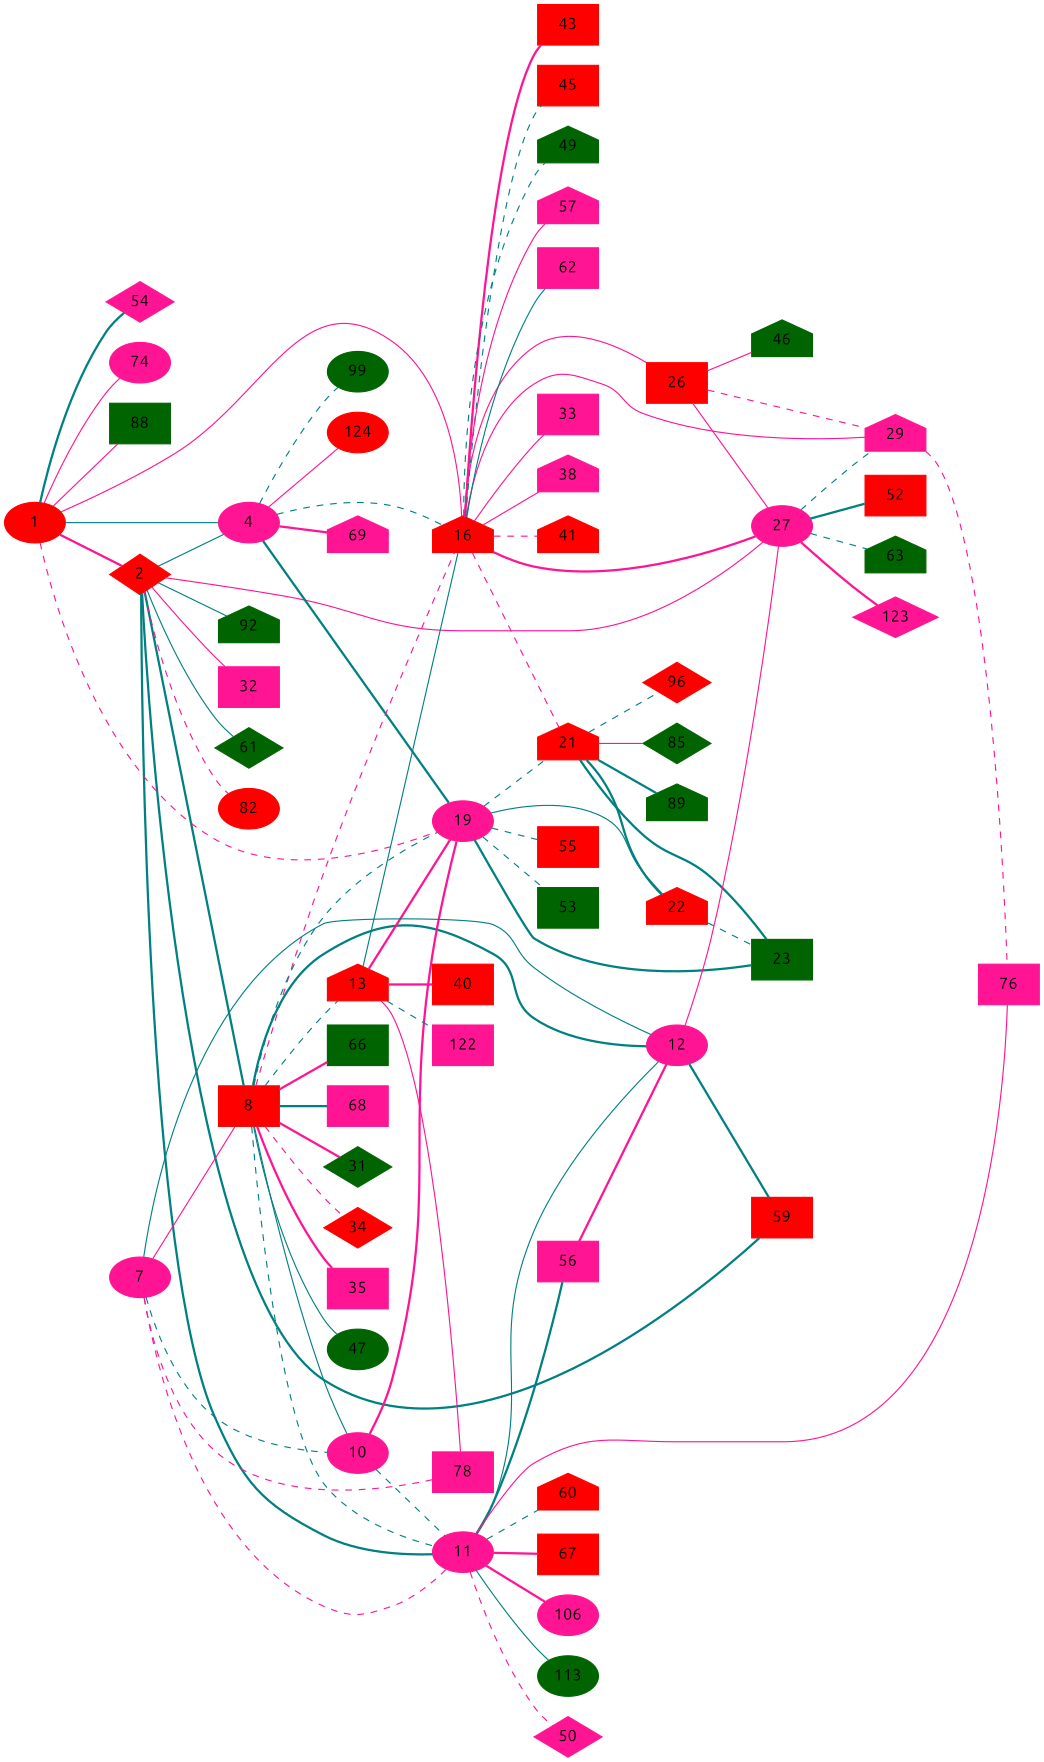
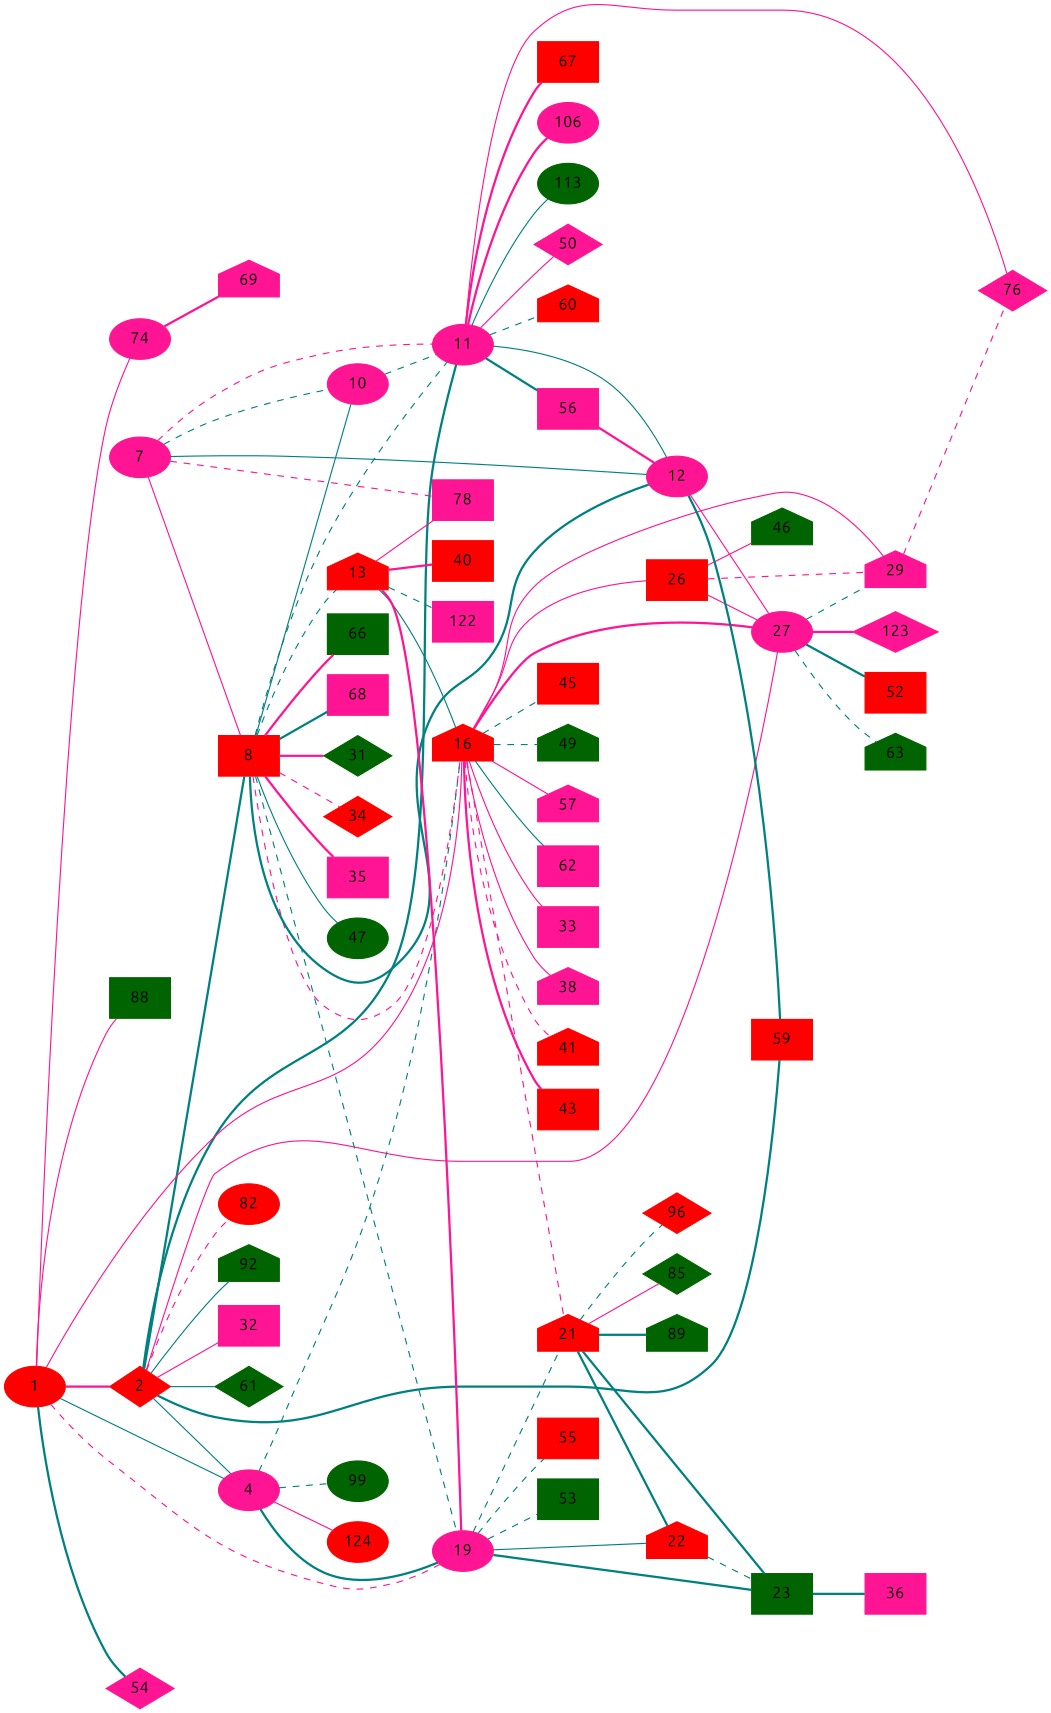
  graph {
    fontname=Ubuntu
    rankdir=LR
    node [color=deeppink fontname=Ubuntu shape=box style=filled]
    edge [color=teal fontname=Ubuntu style=solid]
    2 [color=red shape=diamond super="+3"]
    4 [shape=ellipse super="+6"]
    8 [color=red super="+14+9"]
    11 [shape=ellipse super="+42"]
    27 [shape=ellipse super="+107+75+110+30+39"]
    32
    59 [color=red]
    61 [color=darkgreen shape=diamond]
    82 [color=red shape=ellipse]
    92 [color=darkgreen shape=house]
    1 [color=red shape=ellipse]
    16 [color=red shape=house super="+17+71+18"]
    19 [shape=ellipse super="+20"]
    54 [shape=diamond]
    74 [shape=ellipse]
    88 [color=darkgreen]
    69 [shape=house]
    99 [color=darkgreen shape=ellipse]
    124 [color=red shape=ellipse]
    21 [color=red shape=house]
    26 [color=red super="+28"]
    29 [shape=house]
    33 [super="+118+93+120+70"]
    38 [shape=house]
    41 [color=red shape=house]
    43 [color=red]
    45 [color=red]
    49 [color=darkgreen shape=house]
    57 [shape=house super="+79+73"]
    62 [super="+100"]
    22 [color=red shape=house super="+51"]
    23 [color=darkgreen super="+80"]
    53 [color=darkgreen]
    55 [color=red super="+84"]
    10 [shape=ellipse super="+81+105"]
    12 [shape=ellipse]
    13 [color=red shape=house super="+15"]
    31 [color=darkgreen shape=diamond]
    34 [color=red shape=diamond]
    35
    47 [color=darkgreen shape=ellipse]
    66 [color=darkgreen]
    68
    50 [shape=diamond]
    56
    60 [color=red shape=house super="+112"]
    67 [color=red]
-   76
+   76 [shape=diamond]
    106 [shape=ellipse]
    113 [color=darkgreen shape=ellipse]
    52 [color=red super="+86"]
    63 [color=darkgreen shape=house]
    123 [shape=diamond]
    7 [shape=ellipse]
    78
    40 [color=red]
    122
    85 [color=darkgreen shape=diamond super="+94"]
    89 [color=darkgreen shape=house super="+90"]
    96 [color=red shape=diamond]
    46 [color=darkgreen shape=house]
+   36
    2 -- 4 [weight=6]
    2 -- 8 [style=bold]
    2 -- 11 [style=bold weight=2]
    2 -- 27 [color=deeppink weight=2]
    2 -- 32 [color=deeppink]
    2 -- 59 [style=bold]
    2 -- 61
    2 -- 82 [color=deeppink style=dashed]
    2 -- 92
    4 -- 16 [style=dashed]
    4 -- 19 [style=bold]
-   4 -- 69 [color=deeppink style=bold]
+   74 -- 69 [color=deeppink style=bold]
    4 -- 99 [style=dashed]
    4 -- 124 [color=deeppink]
    8 -- 11 [style=dashed weight=2]
    8 -- 16 [color=deeppink style=dashed weight=3]
    8 -- 19 [style=dashed]
    8 -- 10 [weight=2]
    8 -- 12 [style=bold weight=2]
    8 -- 13 [style=dashed weight=2]
    8 -- 31 [color=deeppink style=bold]
    8 -- 34 [color=deeppink style=dashed]
    8 -- 35 [color=deeppink style=bold]
    8 -- 47
    8 -- 66 [color=deeppink style=bold]
    8 -- 68 [style=bold]
    11 -- 12
-   11 -- 50 [color=deeppink style=dashed]
+   11 -- 50 [color=deeppink]
    11 -- 56 [style=bold]
    11 -- 60 [style=dashed]
    11 -- 67 [color=deeppink style=bold]
    11 -- 76 [color=deeppink]
    11 -- 106 [color=deeppink style=bold]
    11 -- 113
    27 -- 29 [style=dashed weight=2]
    27 -- 52 [style=bold]
    27 -- 63 [style=dashed]
    27 -- 123 [color=deeppink style=bold]
    1 -- 2 [color=deeppink style=bold weight=3]
    1 -- 4 [weight=2]
    1 -- 16 [color=deeppink]
    1 -- 19 [color=deeppink style=dashed]
    1 -- 54 [style=bold]
    1 -- 74 [color=deeppink]
    1 -- 88 [color=deeppink]
    16 -- 27 [color=deeppink style=bold weight=2]
    16 -- 21 [color=deeppink style=dashed]
    16 -- 26 [color=deeppink weight=2]
    16 -- 29 [color=deeppink]
    16 -- 33 [color=deeppink]
    16 -- 38 [color=deeppink]
    16 -- 41 [color=deeppink style=dashed]
    16 -- 43 [color=deeppink style=bold]
    16 -- 45 [style=dashed]
    16 -- 49 [style=dashed]
    16 -- 57 [color=deeppink]
    16 -- 62
    19 -- 21 [style=dashed weight=3]
    19 -- 22 [weight=3]
    19 -- 23 [style=bold weight=3]
    19 -- 53 [style=dashed]
    19 -- 55 [style=dashed]
    21 -- 22 [style=bold]
    21 -- 23 [style=bold]
    21 -- 85 [color=deeppink]
    21 -- 89 [style=bold]
    21 -- 96 [style=dashed]
    26 -- 27 [color=deeppink weight=4]
    26 -- 29 [color=deeppink style=dashed weight=2]
    26 -- 46 [color=deeppink]
    29 -- 76 [color=deeppink style=dashed]
    22 -- 23 [style=dashed]
+   23 -- 36 [style=bold]
    10 -- 11 [style=dashed]
-   10 -- 19 [color=deeppink style=bold]
    12 -- 27 [color=deeppink]
    12 -- 59 [style=bold]
    13 -- 16 [weight=6]
    13 -- 19 [color=deeppink style=bold]
    13 -- 78 [color=deeppink]
    13 -- 40 [color=deeppink style=bold]
    13 -- 122 [style=dashed]
    56 -- 12 [color=deeppink style=bold]
    7 -- 8 [color=deeppink weight=2]
    7 -- 11 [color=deeppink style=dashed]
    7 -- 10 [style=dashed]
    7 -- 12
    7 -- 78 [color=deeppink style=dashed]
  }
